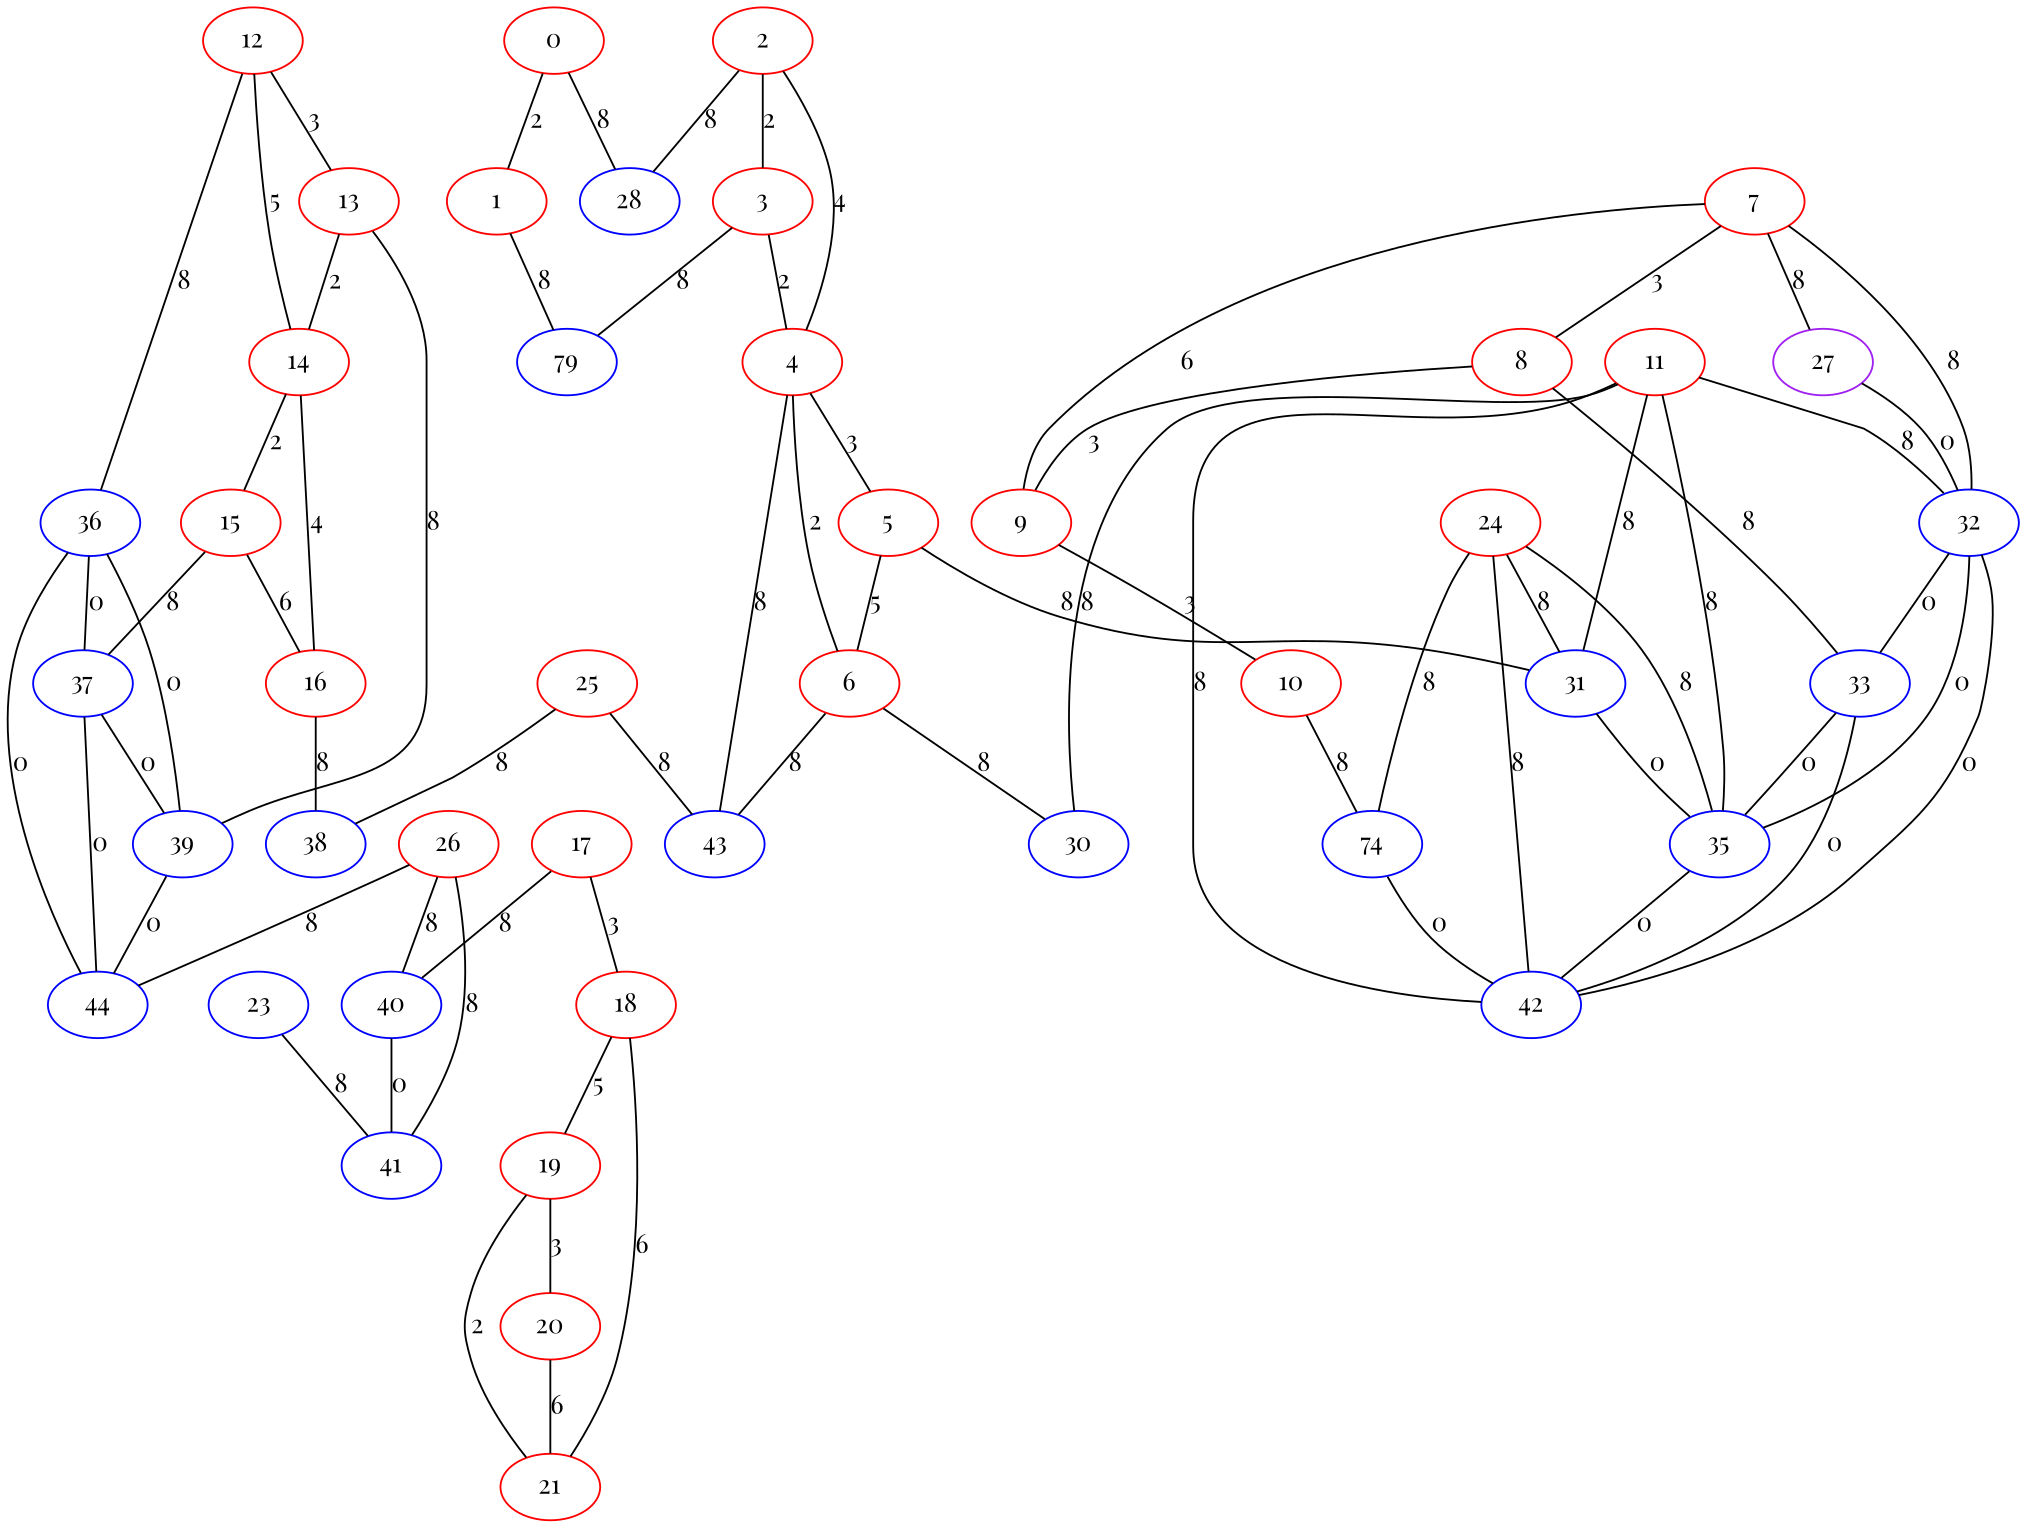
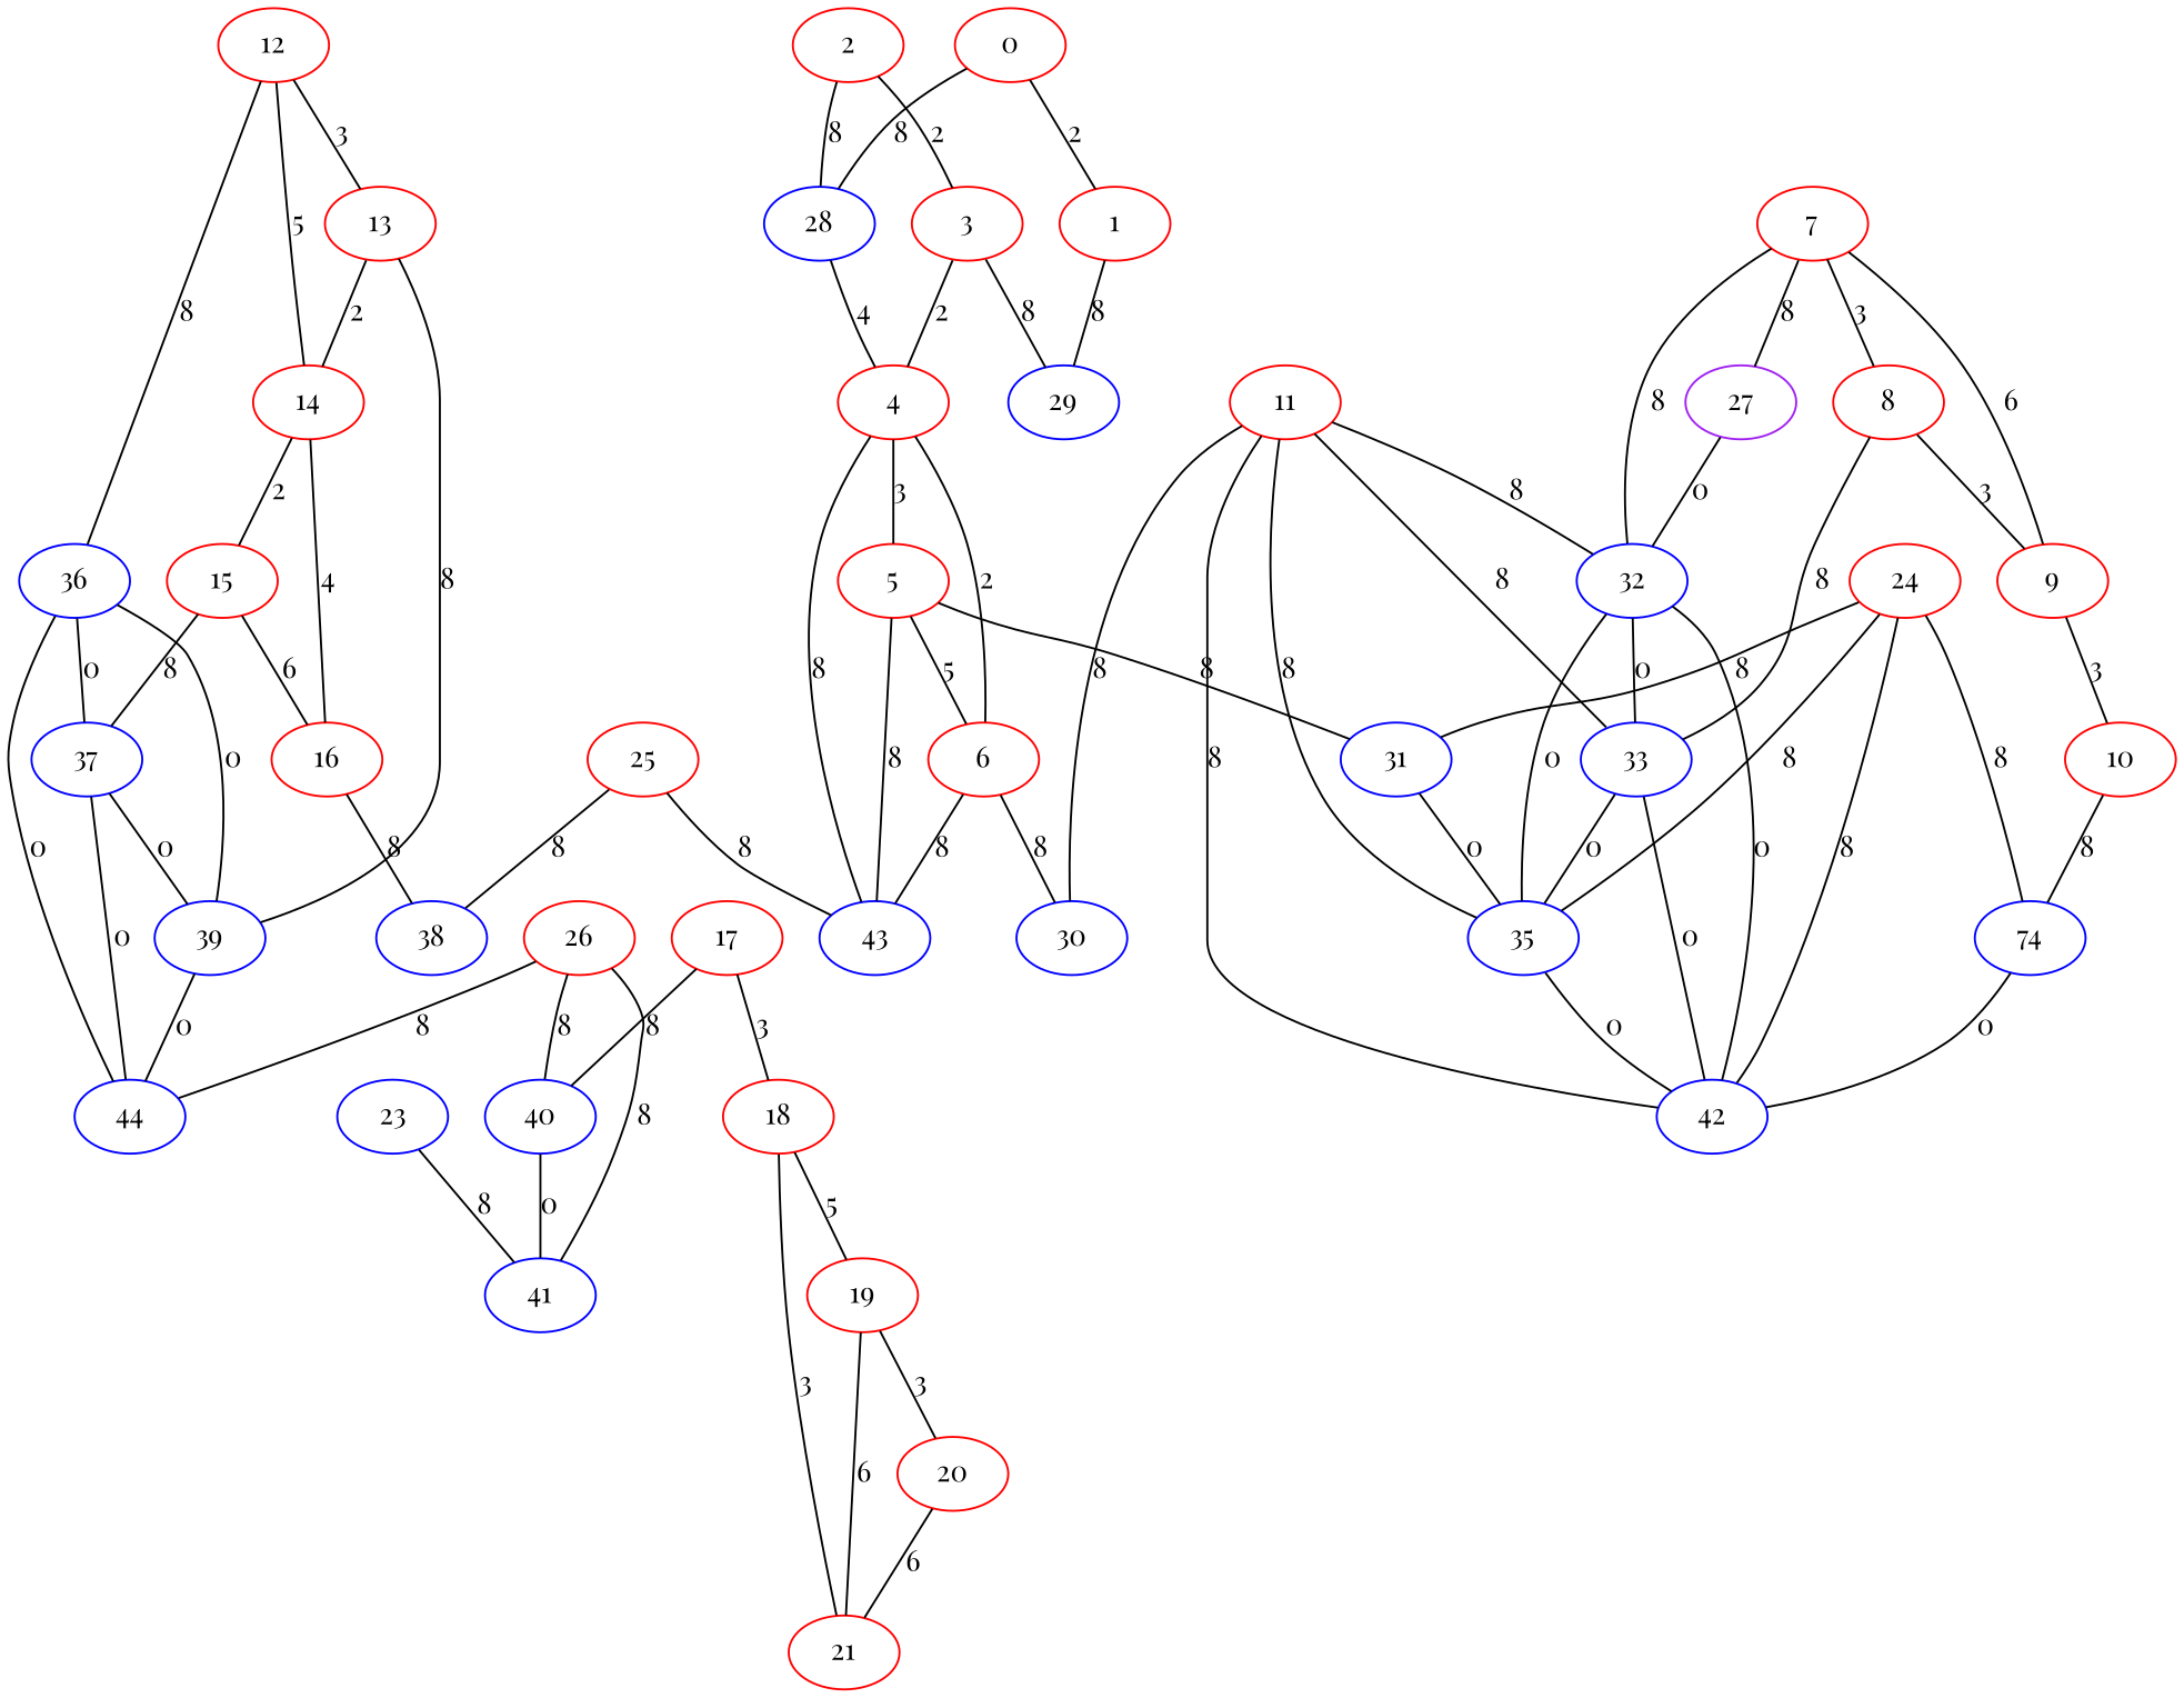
  graph {
    fontname="Playfair Display"
    node [color=red fontname="Playfair Display" weight=1]
    edge [fontname="Playfair Display"]
    0
    1
    28 [color=blue weight=3]
-   29 [color=blue weight=3 label=79]
+   29 [color=blue weight=3]
    2
    3
    4
    5
    6
    43 [color=blue weight=3]
    31 [color=blue weight=3]
    30 [color=blue weight=3]
    35 [color=blue weight=3]
    7
    8
    9
    27 [color=purple weight=4]
    32 [color=blue weight=3]
    33 [color=blue weight=3]
    10
    42 [color=blue weight=3]
    n22 [color=blue label=74 weight=3]
    11
    12
    13
    14
    36 [color=blue weight=3]
    39 [color=blue weight=3]
    15
    16
    37 [color=blue weight=3]
    44 [color=blue weight=3]
    38 [color=blue weight=3]
    17
    18
    40 [color=blue weight=3]
    19
    21
    41 [color=blue weight=3]
    20
    23 [color=blue]
    24
    25
    26
    0 -- 1 [label=2]
    0 -- 28 [label=8]
    1 -- 29 [label=8]
    2 -- 28 [label=8]
    2 -- 3 [label=2]
-   2 -- 4 [label=4]
+   28 -- 4 [label=4]
    3 -- 29 [label=8]
    3 -- 4 [label=2]
    4 -- 5 [label=3]
    4 -- 6 [label=2]
    4 -- 43 [label=8]
    5 -- 6 [label=5]
+   5 -- 43 [label=8]
    5 -- 31 [label=8]
    6 -- 43 [label=8]
    6 -- 30 [label=8]
    31 -- 35 [label=0]
    35 -- 42 [label=0]
    7 -- 8 [label=3]
    7 -- 9 [label=6]
    7 -- 27 [label=8]
    7 -- 32 [label=8]
    8 -- 9 [label=3]
    8 -- 33 [label=8]
    9 -- 10 [label=3]
    27 -- 32 [label=0]
    32 -- 35 [label=0]
    32 -- 33 [label=0]
    32 -- 42 [label=0]
    33 -- 35 [label=0]
    33 -- 42 [label=0]
    10 -- n22 [label=8]
    n22 -- 42 [label=0]
    11 -- 30 [label=8]
    11 -- 35 [label=8]
    11 -- 32 [label=8]
-   11 -- 31 [label=8]
+   11 -- 33 [label=8]
    11 -- 42 [label=8]
    12 -- 13 [label=3]
    12 -- 14 [label=5]
    12 -- 36 [label=8]
    13 -- 14 [label=2]
    13 -- 39 [label=8]
    14 -- 15 [label=2]
    14 -- 16 [label=4]
    36 -- 39 [label=0]
    36 -- 37 [label=0]
    36 -- 44 [label=0]
    39 -- 44 [label=0]
    15 -- 16 [label=6]
    15 -- 37 [label=8]
    16 -- 38 [label=8]
    37 -- 39 [label=0]
    37 -- 44 [label=0]
    17 -- 18 [label=3]
    17 -- 40 [label=8]
    18 -- 19 [label=5]
-   18 -- 21 [label=6]
+   18 -- 21 [label=3]
    40 -- 41 [label=0]
-   19 -- 21 [label=2]
+   19 -- 21 [label=6]
    19 -- 20 [label=3]
    20 -- 21 [label=6]
    23 -- 41 [label=8]
    24 -- 31 [label=8]
    24 -- 35 [label=8]
    24 -- 42 [label=8]
    24 -- n22 [label=8]
    25 -- 43 [label=8]
    25 -- 38 [label=8]
    26 -- 44 [label=8]
    26 -- 40 [label=8]
    26 -- 41 [label=8]
  }
